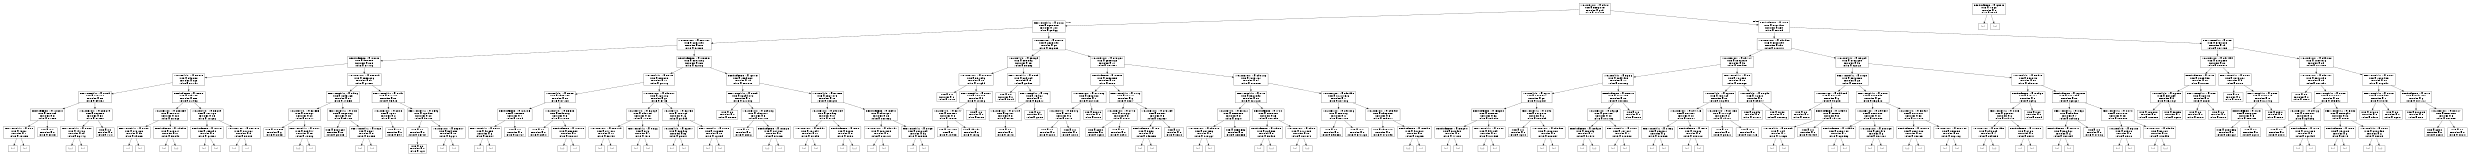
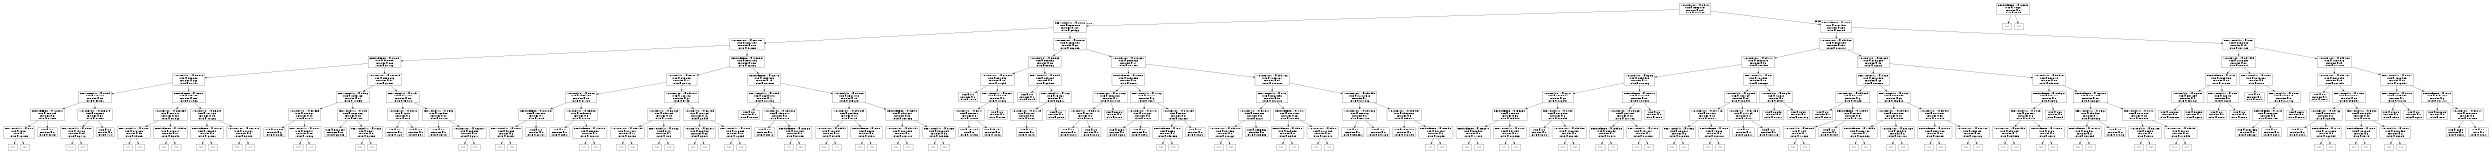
  digraph {
    fontname="DejaVu Sans"
    node [fontname="DejaVu Sans" shape=box]
    edge [fontname="DejaVu Sans"]
    n1 [label="WOA_TEMP_K <= 294.2\nmse = 5556.175\nsamples = 649\nvalue = 100.235"]
    n2 [label="SeaWIFs_ChlrA <= 2.246\nmse = 3680.848\nsamples = 410\nvalue = 65.966"]
    n3 [label="Depth_GEBCO <= -25.5\nmse = 3467.942\nsamples = 239\nvalue = 157.29"]
    n4 [label="WOA_TEMP_K <= 287.487\nmse = 2234.191\nsamples = 348\nvalue = 54.525"]
    n5 [label="WOA_TEMP_K <= 275.78\nmse = 6823.091\nsamples = 62\nvalue = 136.283"]
    n6 [label="WOA_TEMP_K <= 297.981\nmse = 3028.199\nsamples = 190\nvalue = 148.171"]
    n7 [label="SeaWIFs_ChlrA <= 0.32\nmse = 3731.208\nsamples = 49\nvalue = 187.755"]
    n8 [label="Depth_GEBCO <= -100.5\nmse = 903.583\nsamples = 225\nvalue = 37.706"]
    n9 [label="Depth_GEBCO <= -1883.5\nmse = 3204.206\nsamples = 123\nvalue = 86.126"]
    n10 [label="WOA_Salinity <= 33.369\nmse = 388.396\nsamples = 15\nvalue = 51.556"]
    n11 [label="WOA_TEMP_K <= 278.684\nmse = 6315.165\nsamples = 47\nvalue = 154.854"]
    n12 [label="WOA_Salinity <= 33.873\nmse = 292.882\nsamples = 168\nvalue = 27.794"]
    n13 [label="WOA_TEMP_K <= 280.579\nmse = 1555.616\nsamples = 57\nvalue = 67.557"]
    n14 [label="WOA_Salinity <= 35.45\nmse = 813.218\nsamples = 74\nvalue = 61.746"]
    n15 [label="Depth_GEBCO <= -607.5\nmse = 4559.821\nsamples = 49\nvalue = 124.345"]
    n16 [label="SeaWIFs_ChlrA <= 0.129\nmse = 143.721\nsamples = 35\nvalue = 39.184"]
    n17 [label="Depth_GEBCO <= -135.0\nmse = 289.785\nsamples = 133\nvalue = 24.986"]
    n18 [label="SeaWIFs_ChlrA <= 0.956\nmse = 1293.463\nsamples = 34\nvalue = 47.355"]
    n19 [label="SeaWIFs_ChlrA <= 0.497\nmse = 544.411\nsamples = 23\nvalue = 95.948"]
    n20 [label="Depth_GEBCO <= -4028.0\nmse = 231.489\nsamples = 5\nvalue = 54.858"]
    n21 [label="WOA_TEMP_K <= 283.279\nmse = 106.322\nsamples = 30\nvalue = 37.551"]
    n22 [label="WOA_TEMP_K <= 283.839\nmse = 224.044\nsamples = 120\nvalue = 22.865"]
    n23 [label="WOA_Salinity <= 35.219\nmse = 487.762\nsamples = 13\nvalue = 42.686"]
-   n24 [label="SeaWIFs_ChlrA <= 0.11\nmse = 73.34\nsamples = 4\nvalue = 48.285"]
+   n24 [label="SeaWIFs_ChlrA <= 0.11\nmse = 73.34\nvalue = 4\nvalue = 48.285"]
    n25 [label="mse = -0.0\nsamples = 1\nvalue = 81.15"]
    n26 [label="SeaWIFs_ChlrA <= 0.812\nmse = 79.716\nsamples = 29\nvalue = 36.776"]
    n27 [label="mse = 0.0\nsamples = 1\nvalue = 74.0"]
    n28 [label="(...)"]
    n29 [label="(...)"]
    n30 [label="(...)"]
    n31 [label="(...)"]
    n32 [label="SeaWIFs_ChlrA <= 0.102\nmse = 178.068\nsamples = 93\nvalue = 19.825"]
    n33 [label="Depth_GEBCO <= -4989.5\nmse = 243.047\nsamples = 27\nvalue = 33.091"]
    n34 [label="Depth_GEBCO <= -124.5\nmse = 485.291\nsamples = 5\nvalue = 64.384"]
    n35 [label="WOA_TEMP_K <= 282.841\nmse = 104.064\nsamples = 8\nvalue = 31.113"]
    n36 [label="(...)"]
    n37 [label="(...)"]
    n38 [label="(...)"]
    n39 [label="(...)"]
    n40 [label="(...)"]
    n41 [label="(...)"]
    n42 [label="(...)"]
    n43 [label="(...)"]
    n44 [label="WOA_Salinity <= 32.555\nmse = 305.267\nsamples = 21\nvalue = 37.544"]
    n45 [label="SeaWIFs_ChlrA <= 1.05\nmse = 2265.056\nsamples = 13\nvalue = 59.725"]
    n46 [label="WOA_TEMP_K <= 281.8\nmse = 46.24\nsamples = 2\nvalue = 52.9"]
    n47 [label="SeaWIFs_ChlrA <= 0.596\nmse = 460.933\nsamples = 21\nvalue = 98.408"]
    n48 [label="mse = 128.553\nsamples = 6\nvalue = 28.05"]
    n49 [label="SeaWIFs_ChlrA <= 0.104\nmse = 325.977\nsamples = 15\nvalue = 41.816"]
    n50 [label="mse = 3020.637\nsamples = 10\nvalue = 63.103"]
    n51 [label="SeaWIFs_ChlrA <= 1.268\nmse = 0.327\nsamples = 3\nvalue = 50.155"]
    n52 [label="(...)"]
    n53 [label="(...)"]
    n54 [label="(...)"]
    n55 [label="(...)"]
    n56 [label="mse = 0.0\nsamples = 1\nvalue = 46.1"]
    n57 [label="mse = -0.0\nsamples = 1\nvalue = 59.7"]
    n58 [label="mse = 0.0\nsamples = 1\nvalue = 157.37"]
    n59 [label="WOA_TEMP_K <= 286.347\nmse = 369.232\nsamples = 20\nvalue = 96.674"]
    n60 [label="(...)"]
    n61 [label="(...)"]
    n62 [label="WOA_Salinity <= 35.12\nmse = 1953.738\nsamples = 10\nvalue = 87.421"]
    n63 [label="WOA_TEMP_K <= 290.247\nmse = 460.416\nsamples = 64\nvalue = 57.03"]
    n64 [label="SeaWIFs_ChlrA <= 0.829\nmse = 16699.172\nsamples = 4\nvalue = 244.016"]
    n65 [label="WOA_Salinity <= 34.883\nmse = 2567.178\nsamples = 45\nvalue = 115.673"]
    n66 [label="Depth_GEBCO <= -2041.5\nmse = 485.508\nsamples = 7\nvalue = 72.09"]
    n67 [label="WOA_Salinity <= 35.308\nmse = 3390.576\nsamples = 3\nvalue = 141.08"]
    n68 [label="WOA_Salinity <= 36.169\nmse = 398.705\nsamples = 18\nvalue = 44.831"]
    n69 [label="WOA_Salinity <= 36.758\nmse = 401.768\nsamples = 46\nvalue = 61.909"]
    n70 [label="SeaWIFs_ChlrA <= 0.342\nmse = 92.635\nsamples = 6\nvalue = 80.317"]
    n71 [label="mse = 0.0\nsamples = 1\nvalue = 22.727"]
    n72 [label="mse = 0.0\nsamples = 1\nvalue = 239.1"]
    n73 [label="Depth_GEBCO <= -4840.5\nmse = 250.581\nsamples = 2\nvalue = 108.407"]
    n74 [label="(...)"]
    n75 [label="(...)"]
    n76 [label="(...)"]
    n77 [label="(...)"]
    n78 [label="WOA_TEMP_K <= 288.719\nmse = 277.104\nsamples = 14\nvalue = 38.751"]
    n79 [label="SeaWIFs_ChlrA <= 0.266\nmse = 5.76\nsamples = 4\nvalue = 73.8"]
    n80 [label="WOA_Salinity <= 36.577\nmse = 363.906\nsamples = 36\nvalue = 68.217"]
    n81 [label="SeaWIFs_ChlrA <= 0.103\nmse = 148.253\nsamples = 10\nvalue = 46.139"]
    n82 [label="(...)"]
    n83 [label="(...)"]
    n84 [label="(...)"]
    n85 [label="(...)"]
    n86 [label="(...)"]
    n87 [label="(...)"]
    n88 [label="(...)"]
    n89 [label="(...)"]
    n90 [label="mse = 0.0\nsamples = 1\nvalue = 18.182"]
    n91 [label="WOA_TEMP_K <= 289.206\nmse = 4936.077\nsamples = 3\nvalue = 300.475"]
    n92 [label="WOA_TEMP_K <= 290.189\nmse = 635.986\nsamples = 17\nvalue = 87.19"]
    n93 [label="Depth_GEBCO <= -339.0\nmse = 2941.607\nsamples = 28\nvalue = 131.856"]
    n94 [label="mse = 0.0\nsamples = 1\nvalue = 230.6"]
    n95 [label="Depth_GEBCO <= -1256.5\nmse = 107.122\nsamples = 2\nvalue = 370.35"]
    n96 [label="(...)"]
    n97 [label="(...)"]
    n98 [label="WOA_TEMP_K <= 289.97\nmse = 484.897\nsamples = 14\nvalue = 81.893"]
    n99 [label="Depth_GEBCO <= -35.0\nmse = 508.5\nsamples = 3\nvalue = 115.0"]
    n100 [label="WOA_TEMP_K <= 291.794\nmse = 1214.315\nsamples = 2\nvalue = 248.441"]
    n101 [label="SeaWIFs_ChlrA <= 2.063\nmse = 2000.689\nsamples = 26\nvalue = 123.325"]
    n102 [label="(...)"]
    n103 [label="(...)"]
    n104 [label="(...)"]
    n105 [label="(...)"]
    n106 [label="(...)"]
    n107 [label="(...)"]
    n108 [label="(...)"]
    n109 [label="(...)"]
    n110 [label="WOA_TEMP_K <= 272.571\nmse = 334.596\nsamples = 10\nvalue = 44.699"]
    n111 [label="SeaWIFs_ChlrA <= 3.389\nmse = 269.069\nsamples = 5\nvalue = 62.985"]
    n112 [label="Depth_GEBCO <= -205.5\nmse = 1232.353\nsamples = 10\nvalue = 201.0"]
    n113 [label="WOA_TEMP_K <= 291.416\nmse = 7015.464\nsamples = 37\nvalue = 140.845"]
    n114 [label="mse = 0.0\nsamples = 1\nvalue = 70.73"]
    n115 [label="SeaWIFs_ChlrA <= 3.157\nmse = 288.115\nsamples = 9\nvalue = 41.806"]
    n116 [label="mse = 0.0\nsamples = 1\nvalue = 95.19"]
    n117 [label="SeaWIFs_ChlrA <= 4.26\nmse = 73.964\nsamples = 4\nvalue = 56.544"]
    n118 [label="WOA_Salinity <= 32.77\nmse = 321.534\nsamples = 8\nvalue = 42.343"]
    n119 [label="mse = 0.0\nsamples = 1\nvalue = 37.51"]
    n120 [label="mse = 454.083\nmse = 5\nvalue = 41.913"]
    n121 [label="mse = 99.797\nsamples = 3\nvalue = 43.06"]
    n122 [label="WOA_TEMP_K <= 274.09\nmse = 26.427\nsamples = 3\nvalue = 50.32"]
    n123 [label="mse = 0.0\nsamples = 1\nvalue = 65.88"]
    n124 [label="mse = 0.0\nsamples = 1\nvalue = 43.78"]
    n125 [label="Depth_GEBCO <= -638.5\nmse = 7.562\nsamples = 2\nvalue = 53.59"]
    n126 [label="(...)"]
    n127 [label="(...)"]
    n128 [label="WOA_TEMP_K <= 277.506\nmse = 1506.122\nsamples = 4\nvalue = 227.143"]
    n129 [label="SeaWIFs_ChlrA <= 4.446\nmse = 227.41\nsamples = 6\nvalue = 182.7"]
    n130 [label="SeaWIFs_ChlrA <= 2.42\nmse = 3864.592\nsamples = 30\nvalue = 124.648"]
    n131 [label="WOA_TEMP_K <= 292.993\nmse = 14441.546\nsamples = 7\nvalue = 207.106"]
    n132 [label="WOA_Salinity <= 33.176\nmse = 18.75\nsamples = 2\nvalue = 217.5"]
    n133 [label="mse = 3200.0\nsamples = 2\nvalue = 240.0"]
    n134 [label="WOA_TEMP_K <= 277.8\nmse = 544.667\nsamples = 3\nvalue = 173.0"]
    n135 [label="WOA_TEMP_K <= 278.439\nmse = 33.837\nsamples = 3\nvalue = 186.857"]
    n136 [label="mse = 0.0\nsamples = 1\nvalue = 220.0"]
    n137 [label="mse = 0.0\nsamples = 1\nvalue = 210.0"]
    n138 [label="mse = 625.0\nsamples = 2\nvalue = 165.0"]
    n139 [label="mse = 0.0\nsamples = 1\nvalue = 189.0"]
    n140 [label="Depth_GEBCO <= -8.0\nmse = 5.556\nsamples = 2\nvalue = 193.333"]
    n141 [label="mse = 0.0\nsamples = 1\nvalue = 182.0"]
    n142 [label="(...)"]
    n143 [label="(...)"]
    n144 [label="WOA_Salinity <= 31.844\nmse = 5325.333\nsamples = 5\nvalue = 216.0"]
    n145 [label="Depth_GEBCO <= -71.0\nmse = 2158.454\nsamples = 25\nvalue = 110.593"]
    n146 [label="WOA_TEMP_K <= 291.806\nmse = 132.146\nsamples = 2\nvalue = 387.725"]
    n147 [label="WOA_TEMP_K <= 293.937\nmse = 2986.228\nsamples = 5\nvalue = 139.374"]
    n148 [label="WOA_TEMP_K <= 290.072\nmse = 227.556\nsamples = 2\nvalue = 148.667"]
    n149 [label="mse = 1355.556\nsamples = 3\nvalue = 283.333"]
    n150 [label="Depth_GEBCO <= -198.5\nmse = 269.558\nsamples = 3\nvalue = 33.903"]
    n151 [label="WOA_TEMP_K <= 291.2\nmse = 1444.123\nsamples = 22\nvalue = 121.871"]
    n152 [label="(...)"]
    n153 [label="(...)"]
    n154 [label="(...)"]
    n155 [label="(...)"]
    n156 [label="(...)"]
    n157 [label="(...)"]
    n158 [label="mse = 0.0\nsamples = 1\nvalue = 395.854"]
    n159 [label="mse = -0.0\nsamples = 1\nvalue = 371.468"]
    n160 [label="mse = 2913.078\nsamples = 2\nvalue = 172.198"]
    n161 [label="Depth_GEBCO <= -2529.5\nmse = 904.541\nsamples = 3\nvalue = 106.55"]
    n162 [label="(...)"]
    n163 [label="(...)"]
    n164 [label="WOA_TEMP_K <= 297.47\nmse = 1806.348\nsamples = 92\nvalue = 132.925"]
    n165 [label="WOA_Salinity <= 35.609\nmse = 3756.688\nsamples = 98\nvalue = 162.61"]
    n166 [label="WOA_TEMP_K <= 297.999\nmse = 2406.531\nsamples = 20\nvalue = 208.571"]
    n167 [label="WOA_TEMP_K <= 299.102\nmse = 4130.846\nsamples = 29\nvalue = 174.008"]
    n168 [label="WOA_Salinity <= 36.56\nmse = 1899.905\nsamples = 74\nvalue = 140.006"]
    n169 [label="SeaWIFs_ChlrA <= 3.5\nmse = 704.531\nsamples = 18\nvalue = 108.362"]
    n170 [label="SeaWIFs_ChlrA <= 0.068\nmse = 3372.528\nsamples = 68\nvalue = 150.358"]
    n171 [label="WOA_Salinity <= 35.975\nmse = 3508.75\nsamples = 30\nvalue = 190.578"]
    n172 [label="WOA_Salinity <= 36.47\nmse = 1823.314\nsamples = 62\nvalue = 146.037"]
    n173 [label="Depth_GEBCO <= -1334.0\nmse = 1241.755\nsamples = 12\nvalue = 110.802"]
    n174 [label="WOA_Salinity <= 36.188\nmse = 751.769\nsamples = 13\nvalue = 116.991"]
    n175 [label="WOA_Salinity <= 32.691\nmse = 76.341\nsamples = 5\nvalue = 89.377"]
    n176 [label="Depth_GEBCO <= -5365.0\nmse = 1125.88\nsamples = 56\nvalue = 139.222"]
    n177 [label="SeaWIFs_ChlrA <= 0.092\nmse = 3876.543\nsamples = 6\nvalue = 208.889"]
    n178 [label="WOA_TEMP_K <= 296.65\nmse = 611.483\nsamples = 11\nvalue = 104.736"]
    n179 [label="mse = 0.0\nsamples = 1\nvalue = 220.0"]
    n180 [label="Depth_GEBCO <= -5860.0\nmse = 543.921\nsamples = 2\nvalue = 77.018"]
    n181 [label="SeaWIFs_ChlrA <= 0.111\nmse = 997.159\nsamples = 54\nvalue = 141.555"]
    n182 [label="mse = 0.0\nsamples = 1\nvalue = 160.0"]
    n183 [label="WOA_TEMP_K <= 295.938\nmse = 4106.122\nsamples = 5\nvalue = 222.857"]
    n184 [label="(...)"]
    n185 [label="(...)"]
    n186 [label="(...)"]
    n187 [label="(...)"]
    n188 [label="(...)"]
    n189 [label="(...)"]
    n190 [label="Depth_GEBCO <= -2896.5\nmse = 182.096\nsamples = 7\nvalue = 94.571"]
    n191 [label="SeaWIFs_ChlrA <= 0.111\nmse = 487.007\nsamples = 4\nvalue = 140.312"]
    n192 [label="(...)"]
    n193 [label="(...)"]
    n194 [label="(...)"]
    n195 [label="(...)"]
    n196 [label="WOA_TEMP_K <= 297.743\nmse = 304.007\nsamples = 11\nvalue = 128.04"]
    n197 [label="WOA_Salinity <= 37.038\nmse = 447.769\nsamples = 2\nvalue = 79.424"]
    n198 [label="mse = 26.896\nsamples = 3\nvalue = 84.577"]
    n199 [label="mse = 12.52\nsamples = 2\nvalue = 100.576"]
    n200 [label="SeaWIFs_ChlrA <= 1.856\nmse = 286.344\nsamples = 6\nvalue = 142.323"]
    n201 [label="Depth_GEBCO <= -58.0\nmse = 73.606\nsamples = 5\nvalue = 118.042"]
    n202 [label="mse = 0.0\nsamples = 1\nvalue = 68.844"]
    n203 [label="mse = -0.0\nsamples = 1\nvalue = 121.745"]
    n204 [label="(...)"]
    n205 [label="(...)"]
    n206 [label="(...)"]
    n207 [label="(...)"]
    n208 [label="WOA_TEMP_K <= 299.039\nmse = 384.219\nsamples = 6\nvalue = 91.613"]
    n209 [label="SeaWIFs_ChlrA <= 0.111\nmse = 3285.593\nsamples = 62\nvalue = 156.542"]
    n210 [label="Depth_GEBCO <= -2596.5\nmse = 943.474\nsamples = 8\nvalue = 269.6"]
    n211 [label="Depth_GEBCO <= -3675.5\nmse = 2004.899\nsamples = 22\nvalue = 168.627"]
    n212 [label="mse = 0.0\nsamples = 1\nvalue = 120.0"]
    n213 [label="Depth_GEBCO <= -4939.0\nmse = 55.538\nsamples = 5\nvalue = 79.448"]
    n214 [label="WOA_TEMP_K <= 299.517\nmse = 2884.202\nsamples = 10\nvalue = 218.082"]
    n215 [label="WOA_Salinity <= 33.927\nmse = 2444.517\nsamples = 52\nvalue = 144.078"]
    n216 [label="WOA_Salinity <= 35.509\nmse = 4.19\nsamples = 4\nvalue = 74.863"]
    n217 [label="mse = 0.0\nsamples = 1\nvalue = 90.909"]
    n218 [label="(...)"]
    n219 [label="(...)"]
    n220 [label="Depth_GEBCO <= -4999.5\nmse = 2450.781\nsamples = 4\nvalue = 261.356"]
    n221 [label="WOA_TEMP_K <= 301.168\nmse = 631.978\nsamples = 6\nvalue = 184.424"]
    n222 [label="Depth_GEBCO <= -2012.0\nmse = 2287.102\nsamples = 20\nvalue = 182.25"]
    n223 [label="WOA_TEMP_K <= 300.782\nmse = 1530.51\nsamples = 32\nvalue = 126.406"]
    n224 [label="(...)"]
    n225 [label="(...)"]
    n226 [label="(...)"]
    n227 [label="(...)"]
    n228 [label="(...)"]
    n229 [label="(...)"]
    n230 [label="(...)"]
    n231 [label="(...)"]
    n232 [label="SeaWIFs_ChlrA <= 0.113\nmse = 661.387\nsamples = 6\nvalue = 279.775"]
    n233 [label="mse = 1.21\nsamples = 2\nvalue = 228.9"]
    n234 [label="SeaWIFs_ChlrA <= 0.364\nmse = 590.928\nsamples = 7\nvalue = 129.226"]
    n235 [label="SeaWIFs_ChlrA <= 0.171\nmse = 1547.541\nsamples = 15\nvalue = 188.328"]
    n236 [label="WOA_TEMP_K <= 300.995\nmse = 291.069\nsamples = 4\nvalue = 289.333"]
    n237 [label="Depth_GEBCO <= -4732.5\nmse = 676.0\nsamples = 2\nvalue = 251.1"]
    n238 [label="(...)"]
    n239 [label="(...)"]
    n240 [label="(...)"]
    n241 [label="(...)"]
    n242 [label="Depth_GEBCO <= -3711.0\nmse = 306.964\nsamples = 6\nvalue = 121.039"]
    n243 [label="mse = 0.0\nsamples = 1\nvalue = 170.16"]
    n244 [label="WOA_Salinity <= 36.423\nmse = 2150.0\nsamples = 3\nvalue = 250.0"]
    n245 [label="WOA_TEMP_K <= 298.93\nmse = 514.21\nsamples = 12\nvalue = 175.993"]
    n246 [label="(...)"]
    n247 [label="(...)"]
    n248 [label="(...)"]
    n249 [label="(...)"]
    n250 [label="(...)"]
    n251 [label="(...)"]
    n252 [label="Depth_GEBCO <= -14.5\nmse = 1185.938\nsamples = 11\nvalue = 171.25"]
    n253 [label="SeaWIFs_ChlrA <= 0.231\nmse = 1273.684\nsamples = 9\nvalue = 240.0"]
    n254 [label="WOA_TEMP_K <= 295.427\nmse = 3370.198\nsamples = 19\nvalue = 187.094"]
    n255 [label="SeaWIFs_ChlrA <= 2.227\nmse = 4610.913\nsamples = 10\nvalue = 146.294"]
    n256 [label="WOA_Salinity <= 36.583\nmse = 357.639\nsamples = 9\nvalue = 154.167"]
    n257 [label="SeaWIFs_ChlrA <= 0.23\nmse = 168.75\nsamples = 2\nvalue = 222.5"]
    n258 [label="mse = 0.0\nsamples = 1\nvalue = 200.0"]
    n259 [label="SeaWIFs_ChlrA <= 0.288\nmse = 1213.149\nsamples = 8\nvalue = 244.706"]
    n260 [label="mse = 422.222\nsamples = 5\nvalue = 143.333"]
    n261 [label="mse = 58.333\nsamples = 4\nvalue = 165.0"]
    n262 [label="mse = 0.0\nsamples = 1\nvalue = 200.0"]
    n263 [label="mse = 0.0\nsamples = 1\nvalue = 230.0"]
    n264 [label="Depth_GEBCO <= -14.5\nmse = 1206.612\nsamples = 5\nvalue = 255.455"]
    n265 [label="mse = 625.0\nsamples = 3\nvalue = 225.0"]
    n266 [label="mse = 2180.556\nsamples = 3\nvalue = 251.667"]
    n267 [label="mse = 0.0\nsamples = 2\nvalue = 260.0"]
    n268 [label="mse = 0.0\nsamples = 1\nvalue = 135.1"]
    n269 [label="SeaWIFs_ChlrA <= 2.182\nmse = 3411.304\nsamples = 18\nvalue = 193.594"]
    n270 [label="SeaWIFs_ChlrA <= 1.078\nmse = 1285.938\nsamples = 4\nvalue = 178.75"]
    n271 [label="Depth_GEBCO <= -14.5\nmse = 5797.802\nsamples = 6\nvalue = 117.444"]
    n272 [label="WOA_TEMP_K <= 297.66\nmse = 3435.204\nsamples = 6\nvalue = 169.286"]
    n273 [label="SeaWIFs_ChlrA <= 5.182\nmse = 2575.694\nsamples = 12\nvalue = 212.5"]
    n274 [label="mse = 0.0\nsamples = 1\nvalue = 200.0"]
    n275 [label="Depth_GEBCO <= -14.5\nmse = 4044.628\nsamples = 5\nvalue = 160.909"]
    n276 [label="Depth_GEBCO <= -18.0\nmse = 1541.25\nsamples = 6\nvalue = 237.5"]
    n277 [label="WOA_Salinity <= 22.87\nmse = 2110.938\nsamples = 6\nvalue = 181.25"]
    n278 [label="(...)"]
    n279 [label="(...)"]
    n280 [label="(...)"]
    n281 [label="(...)"]
    n282 [label="(...)"]
    n283 [label="(...)"]
    n284 [label="mse = 1720.0\nsamples = 3\nvalue = 190.0"]
    n285 [label="mse = 0.0\nsamples = 1\nvalue = 160.0"]
    n286 [label="mse = 3406.25\nsamples = 3\nvalue = 82.5"]
    n287 [label="WOA_TEMP_K <= 300.47\nmse = 3254.222\nsamples = 3\nvalue = 187.333"]
    n288 [label="mse = 625.0\nsamples = 2\nvalue = 225.0"]
-   n289 [label="mse = 0.0\nsamples = 1\nvalue = 112.0"]
+   n289 [label="mse = 0.0\nvalue = 1\nvalue = 112.0"]
    n1 -> n2 [headlabel=True labelangle=45 labeldistance=2.5]
    n1 -> n3 [headlabel=False labelangle=-45 labeldistance=2.5]
    n2 -> n4
    n2 -> n5
    n3 -> n6
    n3 -> n7
    n4 -> n8
    n4 -> n9
    n5 -> n10
    n5 -> n11
    n6 -> n164
    n6 -> n165
    n7 -> n166
    n7 -> n167
    n8 -> n12
    n8 -> n13
    n9 -> n14
    n9 -> n15
    n10 -> n110
    n10 -> n111
    n11 -> n112
    n11 -> n113
    n12 -> n16
    n12 -> n17
    n13 -> n18
    n13 -> n19
    n14 -> n62
    n14 -> n63
    n15 -> n64
    n15 -> n65
    n16 -> n20
    n16 -> n21
    n17 -> n22
    n17 -> n23
    n18 -> n44
    n18 -> n45
    n19 -> n46
    n19 -> n47
    n20 -> n24
    n20 -> n25
    n21 -> n26
    n21 -> n27
    n22 -> n32
    n22 -> n33
    n23 -> n34
    n23 -> n35
    n24 -> n28
    n24 -> n29
    n26 -> n30
    n26 -> n31
    n32 -> n36
    n32 -> n37
    n33 -> n38
    n33 -> n39
    n34 -> n40
    n34 -> n41
    n35 -> n42
    n35 -> n43
    n44 -> n48
    n44 -> n49
    n45 -> n50
    n45 -> n51
-   n58 -> n56
+   n46 -> n56
    n46 -> n57
    n47 -> n58
    n47 -> n59
    n49 -> n52
    n49 -> n53
    n51 -> n54
    n51 -> n55
    n59 -> n60
    n59 -> n61
    n62 -> n66
    n62 -> n67
    n63 -> n68
    n63 -> n69
    n64 -> n90
    n64 -> n91
    n65 -> n92
    n65 -> n93
    n66 -> n70
    n66 -> n71
    n67 -> n72
    n67 -> n73
    n68 -> n78
    n68 -> n79
    n69 -> n80
    n69 -> n81
    n70 -> n74
    n70 -> n75
    n73 -> n76
    n73 -> n77
    n78 -> n82
    n78 -> n83
    n79 -> n84
    n79 -> n85
    n80 -> n86
    n80 -> n87
    n81 -> n88
    n81 -> n89
    n91 -> n94
    n91 -> n95
    n92 -> n98
    n92 -> n99
    n93 -> n100
    n93 -> n101
    n95 -> n96
    n95 -> n97
    n98 -> n102
    n98 -> n103
    n99 -> n104
    n99 -> n105
    n100 -> n106
    n100 -> n107
    n101 -> n108
    n101 -> n109
    n110 -> n114
    n110 -> n115
    n111 -> n116
    n111 -> n117
    n112 -> n128
    n112 -> n129
    n113 -> n130
    n113 -> n131
    n115 -> n118
    n115 -> n119
    n117 -> n122
    n117 -> n123
    n118 -> n120
    n118 -> n121
    n122 -> n124
    n125 -> n126
    n125 -> n127
    n128 -> n132
    n128 -> n133
    n129 -> n134
    n129 -> n135
    n130 -> n144
    n130 -> n145
    n131 -> n146
    n131 -> n147
    n132 -> n136
    n132 -> n137
    n134 -> n138
    n134 -> n139
    n135 -> n140
    n135 -> n141
    n140 -> n142
    n140 -> n143
    n144 -> n148
    n144 -> n149
    n145 -> n150
    n145 -> n151
    n146 -> n158
    n146 -> n159
    n147 -> n160
    n147 -> n161
    n148 -> n152
    n148 -> n153
    n150 -> n154
    n150 -> n155
    n151 -> n156
    n151 -> n157
    n161 -> n162
    n161 -> n163
    n164 -> n168
    n164 -> n169
    n165 -> n170
    n165 -> n171
    n166 -> n252
    n166 -> n253
    n167 -> n254
    n167 -> n255
    n168 -> n172
    n168 -> n173
    n169 -> n174
    n169 -> n175
    n170 -> n208
    n170 -> n209
    n171 -> n210
    n171 -> n211
    n172 -> n176
    n172 -> n177
    n173 -> n178
    n173 -> n179
    n174 -> n196
    n174 -> n197
    n175 -> n198
    n175 -> n199
    n176 -> n180
    n176 -> n181
    n177 -> n182
    n177 -> n183
    n178 -> n190
    n178 -> n191
    n180 -> n184
    n180 -> n185
    n181 -> n186
    n181 -> n187
    n183 -> n188
    n183 -> n189
    n190 -> n192
    n190 -> n193
    n191 -> n194
    n191 -> n195
    n196 -> n200
    n196 -> n201
    n197 -> n202
    n197 -> n203
    n200 -> n204
    n200 -> n205
    n201 -> n206
    n201 -> n207
    n208 -> n212
    n208 -> n213
    n209 -> n214
    n209 -> n215
    n210 -> n232
    n210 -> n233
    n211 -> n234
    n211 -> n235
    n213 -> n216
    n213 -> n217
    n214 -> n220
    n214 -> n221
    n215 -> n222
    n215 -> n223
    n216 -> n218
    n216 -> n219
    n220 -> n224
    n220 -> n225
    n221 -> n226
    n221 -> n227
    n222 -> n228
    n222 -> n229
    n223 -> n230
    n223 -> n231
    n232 -> n236
    n232 -> n237
    n234 -> n242
    n234 -> n243
    n235 -> n244
    n235 -> n245
    n236 -> n238
    n236 -> n239
    n237 -> n240
    n237 -> n241
    n242 -> n246
    n242 -> n247
    n244 -> n248
    n244 -> n249
    n245 -> n250
    n245 -> n251
    n252 -> n256
    n252 -> n257
    n253 -> n258
    n253 -> n259
    n254 -> n268
    n254 -> n269
    n255 -> n270
    n255 -> n271
    n256 -> n260
    n256 -> n261
    n257 -> n262
    n257 -> n263
    n259 -> n264
    n259 -> n265
    n264 -> n266
    n264 -> n267
    n269 -> n272
    n269 -> n273
    n270 -> n284
    n270 -> n285
    n271 -> n286
    n271 -> n287
    n272 -> n274
    n272 -> n275
    n273 -> n276
    n273 -> n277
    n275 -> n278
    n275 -> n279
    n276 -> n280
    n276 -> n281
    n277 -> n282
    n277 -> n283
    n287 -> n288
    n287 -> n289
  }
